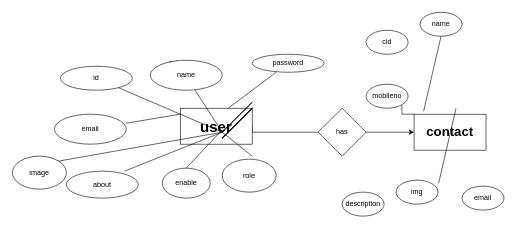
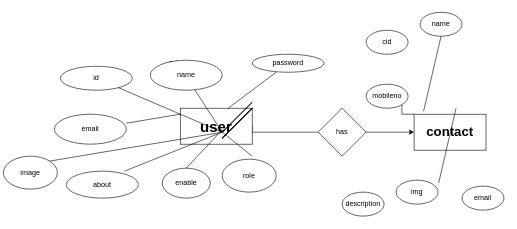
  <mxCell id="0" />
  <mxCell id="1" parent="0" />
  <mxCell id="2" style="edgeStyle=orthogonalEdgeStyle;rounded=0;orthogonalLoop=1;jettySize=auto;html=1;exitX=1;exitY=0.5;exitDx=0;exitDy=0;entryX=0;entryY=0.5;entryDx=0;entryDy=0;" edge="1" parent="1" source="3" target="5"><mxGeometry relative="1" as="geometry"><mxPoint x="470" y="210" as="targetPoint" /><Array as="points"><mxPoint x="420" y="220" /><mxPoint x="680" y="220" /></Array></mxGeometry></mxCell>
  <mxCell id="3" value="&lt;b&gt;&lt;font style=&quot;font-size: 25px&quot;&gt;user&lt;/font&gt;&lt;/b&gt;" style="rounded=0;whiteSpace=wrap;html=1;" vertex="1" parent="1"><mxGeometry x="300" y="180" width="120" height="60" as="geometry" /></mxCell>
  <mxCell id="4" style="edgeStyle=orthogonalEdgeStyle;rounded=0;orthogonalLoop=1;jettySize=auto;html=1;exitX=0;exitY=0;exitDx=0;exitDy=0;entryX=1;entryY=1;entryDx=0;entryDy=0;endArrow=none;" edge="1" parent="1" source="5" target="33"><mxGeometry relative="1" as="geometry" /></mxCell>
  <mxCell id="5" value="&lt;b&gt;&lt;font style=&quot;font-size: 22px&quot;&gt;contact&lt;/font&gt;&lt;/b&gt;" style="whiteSpace=wrap;html=1;" vertex="1" parent="1"><mxGeometry x="690" y="190" width="120" height="60" as="geometry" /></mxCell>
  <mxCell id="6" value="" style="endArrow=none;html=1;" edge="1" parent="1" target="7"><mxGeometry width="50" height="50" relative="1" as="geometry"><mxPoint x="380" y="180" as="sourcePoint" /><mxPoint x="480" y="80" as="targetPoint" /></mxGeometry></mxCell>
  <mxCell id="7" value="password" style="ellipse;whiteSpace=wrap;html=1;" vertex="1" parent="1"><mxGeometry x="420" y="90" width="120" height="30" as="geometry" /></mxCell>
  <mxCell id="8" value="id" style="ellipse;whiteSpace=wrap;html=1;" vertex="1" parent="1"><mxGeometry x="100" y="110" width="120" height="40" as="geometry" /></mxCell>
  <mxCell id="9" value="email" style="ellipse;whiteSpace=wrap;html=1;" vertex="1" parent="1"><mxGeometry x="90" y="190" width="120" height="50" as="geometry" /></mxCell>
  <mxCell id="10" value="private" style="text;whiteSpace=wrap;html=1;" vertex="1" parent="1"><mxGeometry x="280" y="90" width="60" height="30" as="geometry" /></mxCell>
  <mxCell id="11" value="name" style="ellipse;whiteSpace=wrap;html=1;" vertex="1" parent="1"><mxGeometry x="250" y="100" width="120" height="50" as="geometry" /></mxCell>
  <mxCell id="12" value="about" style="ellipse;whiteSpace=wrap;html=1;" vertex="1" parent="1"><mxGeometry x="110" y="285" width="120" height="45" as="geometry" /></mxCell>
  <mxCell id="13" value="enable" style="ellipse;whiteSpace=wrap;html=1;" vertex="1" parent="1"><mxGeometry x="270" y="280" width="80" height="50" as="geometry" /></mxCell>
  <mxCell id="14" value="role" style="ellipse;whiteSpace=wrap;html=1;" vertex="1" parent="1"><mxGeometry x="370" y="265" width="90" height="55" as="geometry" /></mxCell>
  <mxCell id="15" value="has" style="rhombus;whiteSpace=wrap;html=1;" vertex="1" parent="1"><mxGeometry x="530" y="180" width="80" height="80" as="geometry" /></mxCell>
  <mxCell id="16" value="" style="endArrow=none;html=1;entryX=0.5;entryY=0;entryDx=0;entryDy=0;" edge="1" parent="1" target="13"><mxGeometry width="50" height="50" relative="1" as="geometry"><mxPoint x="370" y="216" as="sourcePoint" /><mxPoint x="300" y="270" as="targetPoint" /></mxGeometry></mxCell>
  <mxCell id="17" value="" style="endArrow=none;html=1;" edge="1" parent="1"><mxGeometry width="50" height="50" relative="1" as="geometry"><mxPoint x="370" y="220" as="sourcePoint" /><mxPoint x="420" y="170" as="targetPoint" /></mxGeometry></mxCell>
  <mxCell id="18" value="" style="endArrow=none;html=1;exitX=1;exitY=0.3;exitDx=0;exitDy=0;exitPerimeter=0;" edge="1" parent="1" source="9"><mxGeometry width="50" height="50" relative="1" as="geometry"><mxPoint x="250" y="240" as="sourcePoint" /><mxPoint x="300" y="190" as="targetPoint" /></mxGeometry></mxCell>
- <mxCell id="19" value="image" style="ellipse;whiteSpace=wrap;html=1;" vertex="1" parent="1"><mxGeometry x="20" y="260" width="90" height="55" as="geometry" /></mxCell>
+ <mxCell id="19" value="image" style="ellipse;whiteSpace=wrap;html=1;" vertex="1" parent="1"><mxGeometry x="5" y="260" width="90" height="55" as="geometry" /></mxCell>
  <mxCell id="20" value="" style="endArrow=none;html=1;entryX=1;entryY=0;entryDx=0;entryDy=0;" edge="1" parent="1" target="19"><mxGeometry width="50" height="50" relative="1" as="geometry"><mxPoint x="370" y="220" as="sourcePoint" /><mxPoint x="420" y="170" as="targetPoint" /></mxGeometry></mxCell>
  <mxCell id="21" value="" style="endArrow=none;html=1;entryX=0.808;entryY=0;entryDx=0;entryDy=0;entryPerimeter=0;" edge="1" parent="1" target="12"><mxGeometry width="50" height="50" relative="1" as="geometry"><mxPoint x="370" y="220" as="sourcePoint" /><mxPoint x="420" y="170" as="targetPoint" /></mxGeometry></mxCell>
  <mxCell id="22" value="" style="endArrow=none;html=1;" edge="1" parent="1"><mxGeometry width="50" height="50" relative="1" as="geometry"><mxPoint x="370" y="220" as="sourcePoint" /><mxPoint x="420" y="170" as="targetPoint" /></mxGeometry></mxCell>
  <mxCell id="23" value="" style="endArrow=none;html=1;" edge="1" parent="1"><mxGeometry width="50" height="50" relative="1" as="geometry"><mxPoint x="370" y="220" as="sourcePoint" /><mxPoint x="420" y="170" as="targetPoint" /></mxGeometry></mxCell>
  <mxCell id="24" value="" style="endArrow=none;html=1;" edge="1" parent="1"><mxGeometry width="50" height="50" relative="1" as="geometry"><mxPoint x="370" y="220" as="sourcePoint" /><mxPoint x="420" y="260" as="targetPoint" /></mxGeometry></mxCell>
  <mxCell id="25" value="" style="endArrow=none;html=1;" edge="1" parent="1" target="8"><mxGeometry width="50" height="50" relative="1" as="geometry"><mxPoint x="370" y="220" as="sourcePoint" /><mxPoint x="420" y="170" as="targetPoint" /></mxGeometry></mxCell>
  <mxCell id="26" value="" style="endArrow=none;html=1;entryX=0.617;entryY=0.98;entryDx=0;entryDy=0;entryPerimeter=0;" edge="1" parent="1" target="11"><mxGeometry width="50" height="50" relative="1" as="geometry"><mxPoint x="370" y="220" as="sourcePoint" /><mxPoint x="420" y="170" as="targetPoint" /></mxGeometry></mxCell>
  <mxCell id="27" value="cid" style="ellipse;whiteSpace=wrap;html=1;" vertex="1" parent="1"><mxGeometry x="610" y="50" width="70" height="40" as="geometry" /></mxCell>
  <mxCell id="28" value="" style="endArrow=none;html=1;" edge="1" parent="1"><mxGeometry width="50" height="50" relative="1" as="geometry"><mxPoint x="370" y="230" as="sourcePoint" /><mxPoint x="420" y="180" as="targetPoint" /></mxGeometry></mxCell>
  <mxCell id="29" style="edgeStyle=orthogonalEdgeStyle;rounded=0;orthogonalLoop=1;jettySize=auto;html=1;exitX=0.5;exitY=1;exitDx=0;exitDy=0;" edge="1" parent="1" source="27" target="27"><mxGeometry relative="1" as="geometry" /></mxCell>
  <mxCell id="30" value="img" style="ellipse;whiteSpace=wrap;html=1;" vertex="1" parent="1"><mxGeometry x="660" y="300" width="70" height="40" as="geometry" /></mxCell>
  <mxCell id="31" value="email" style="ellipse;whiteSpace=wrap;html=1;" vertex="1" parent="1"><mxGeometry x="770" y="310" width="70" height="40" as="geometry" /></mxCell>
  <mxCell id="32" value="description" style="ellipse;whiteSpace=wrap;html=1;" vertex="1" parent="1"><mxGeometry x="570" y="320" width="70" height="40" as="geometry" /></mxCell>
  <mxCell id="33" value="mobileno" style="ellipse;whiteSpace=wrap;html=1;" vertex="1" parent="1"><mxGeometry x="610" y="140" width="70" height="40" as="geometry" /></mxCell>
  <mxCell id="34" value="name" style="ellipse;whiteSpace=wrap;html=1;" vertex="1" parent="1"><mxGeometry x="700" y="20" width="70" height="40" as="geometry" /></mxCell>
  <mxCell id="35" value="" style="endArrow=none;html=1;" edge="1" parent="1"><mxGeometry width="50" height="50" relative="1" as="geometry"><mxPoint x="370" y="230" as="sourcePoint" /><mxPoint x="420" y="180" as="targetPoint" /></mxGeometry></mxCell>
  <mxCell id="36" value="" style="endArrow=none;html=1;" edge="1" parent="1"><mxGeometry width="50" height="50" relative="1" as="geometry"><mxPoint x="370" y="230" as="sourcePoint" /><mxPoint x="420" y="180" as="targetPoint" /></mxGeometry></mxCell>
  <mxCell id="37" value="" style="endArrow=none;html=1;" edge="1" parent="1"><mxGeometry width="50" height="50" relative="1" as="geometry"><mxPoint x="370" y="230" as="sourcePoint" /><mxPoint x="420" y="180" as="targetPoint" /></mxGeometry></mxCell>
  <mxCell id="38" value="" style="endArrow=none;html=1;" edge="1" parent="1"><mxGeometry width="50" height="50" relative="1" as="geometry"><mxPoint x="370" y="230" as="sourcePoint" /><mxPoint x="420" y="180" as="targetPoint" /></mxGeometry></mxCell>
  <mxCell id="39" value="" style="endArrow=none;html=1;" edge="1" parent="1"><mxGeometry width="50" height="50" relative="1" as="geometry"><mxPoint x="370" y="230" as="sourcePoint" /><mxPoint x="420" y="180" as="targetPoint" /></mxGeometry></mxCell>
  <mxCell id="40" value="" style="endArrow=none;html=1;exitX=0.5;exitY=1;exitDx=0;exitDy=0;entryX=0.133;entryY=-0.083;entryDx=0;entryDy=0;entryPerimeter=0;" edge="1" parent="1" source="34" target="5"><mxGeometry width="50" height="50" relative="1" as="geometry"><mxPoint x="740" y="180" as="sourcePoint" /><mxPoint x="740" y="180" as="targetPoint" /><Array as="points" /></mxGeometry></mxCell>
  <mxCell id="41" value="" style="endArrow=none;html=1;exitX=0.5;exitY=1;exitDx=0;exitDy=0;entryX=0.133;entryY=-0.083;entryDx=0;entryDy=0;entryPerimeter=0;" edge="1" parent="1"><mxGeometry width="50" height="50" relative="1" as="geometry"><mxPoint x="760" y="180" as="sourcePoint" /><mxPoint x="730.96" y="305.02" as="targetPoint" /><Array as="points" /></mxGeometry></mxCell>
